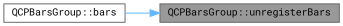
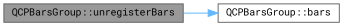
  digraph {
    rankdir=LR
    fontname="Roboto Mono"
    node [fontname="Roboto Mono" fontsize=10 shape=box style=filled]
    n1 [color=gray40 fillcolor=grey60 fontcolor=black height=0.2 label="QCPBarsGroup::unregisterBars" width=0.4]
    n2 [color=grey40 fillcolor=white height=0.2 label="QCPBarsGroup::bars" width=0.4]
-   n2 -> n1 [color=steelblue1 fontname="Roboto Mono" fontsize=10 labelfontname=Helvetica labelfontsize=10 style=solid]
+   n1 -> n2 [color=steelblue1 fontname="Roboto Mono" fontsize=10 labelfontname=Helvetica labelfontsize=10 style=solid]
  }
